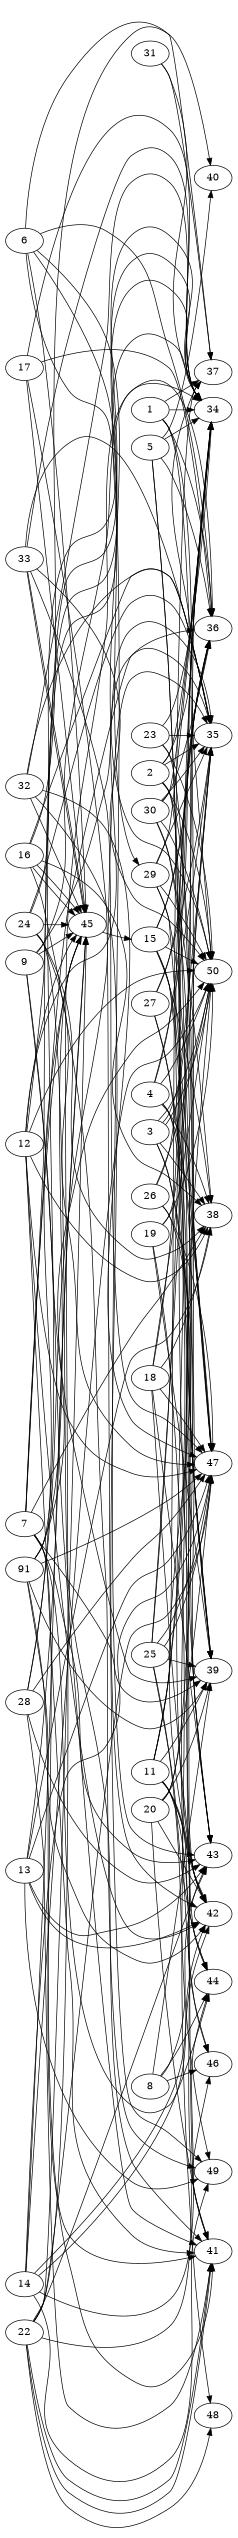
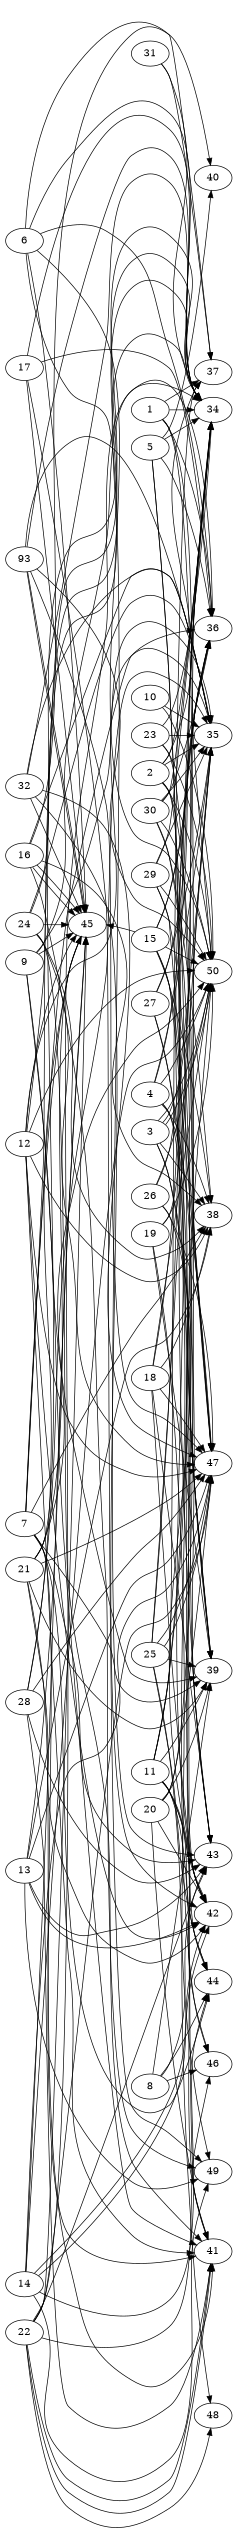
  digraph {
    rankdir=LR
    node [alpha=0.04]
    1 [alpha=0.13 expect_size=9483264]
    34 [alpha=0.08 expect_size=48761856]
    36 [expect_size=37386240]
    37 [alpha=0.02 expect_size=50619392]
    47 [alpha=0.18 expect_size=43259904]
    50 [alpha=0.01 expect_size=15876096]
    2 [alpha=0.17 expect_size=17899520]
    35 [expect_size=49225728]
    41 [alpha=0.02 expect_size=52224000]
    44 [alpha=0.19 expect_size=52297728]
    3 [alpha=0.03 expect_size=50636800]
    38 [alpha=0.05 expect_size=28747776]
    39 [alpha=0.01 expect_size=49090560]
    42 [alpha=0.07 expect_size=40226816]
    4 [alpha=0.12 expect_size=26853376]
    5 [alpha=0.11 expect_size=47267840]
    40 [alpha=0.05 expect_size=29831168]
    43 [expect_size=42060800]
    6 [alpha=0.16 expect_size=42616832]
    45 [alpha=0.16 expect_size=24385536]
    7 [alpha=0.05 expect_size=39438336]
    8 [alpha=0.09 expect_size=35373056]
    46 [alpha=0.03 expect_size=34780160]
    9 [alpha=0.14 expect_size=17800192]
+   10 [alpha=0.06 expect_size=39309312]
    11 [alpha=0.15 expect_size=23572480]
    12 [alpha=0.03 expect_size=6278144]
    13 [alpha=0.08 expect_size=47000576]
    49 [alpha=0.18 expect_size=13128704]
    14 [expect_size=5875712]
    15 [alpha=0.06 expect_size=34512896]
    16 [alpha=0.00 expect_size=12206080]
    17 [alpha=0.03 expect_size=50965504]
    18 [alpha=0.16 expect_size=15471616]
    19 [alpha=0.02 expect_size=36370432]
    48 [expect_size=48361472]
    20 [expect_size=23254016]
-   21 [alpha=0.07 expect_size=36900864 label=91]
+   21 [alpha=0.07 expect_size=36900864]
    22 [alpha=0.15 expect_size=24596480]
    23 [alpha=0.03 expect_size=30920704]
    24 [alpha=0.00 expect_size=49415168]
    25 [alpha=0.15 expect_size=11715584]
    26 [alpha=0.06 expect_size=25618432]
    27 [alpha=0.11 expect_size=25796608]
    28 [alpha=0.09 expect_size=32198656]
    29 [alpha=0.12 expect_size=22041600]
    30 [alpha=0.09 expect_size=27281408]
    31 [alpha=0.15 expect_size=35848192]
    32 [alpha=0.01 expect_size=51983360]
-   33 [expect_size=41155584]
+   33 [expect_size=41155584 label=93]
    1 -> 34
    1 -> 36
    1 -> 37
    1 -> 47
    1 -> 50
    2 -> 34
    2 -> 37
    2 -> 50
    2 -> 35
    2 -> 41
    2 -> 44
    3 -> 36
    3 -> 50
    3 -> 50
    3 -> 38
    3 -> 39
    3 -> 42
    4 -> 34
    4 -> 50
    4 -> 35
    4 -> 38
    4 -> 39
    4 -> 42
    5 -> 34
    5 -> 36
    5 -> 39
    5 -> 40
    5 -> 43
-   6 -> 29
+   6 -> 34
    6 -> 36
    6 -> 37
    6 -> 50
    6 -> 43
    6 -> 45
    7 -> 34
    7 -> 36
    7 -> 41
    7 -> 44
    7 -> 38
    7 -> 39
    7 -> 43
    7 -> 45
    8 -> 44
    8 -> 39
    8 -> 43
    8 -> 46
    9 -> 36
    9 -> 35
    9 -> 41
    9 -> 39
    9 -> 45
+   10 -> 50
+   10 -> 35
    11 -> 36
    11 -> 37
    11 -> 50
    11 -> 41
    11 -> 44
    11 -> 39
    11 -> 42
    11 -> 46
    12 -> 34
    12 -> 47
    12 -> 50
    12 -> 35
    12 -> 41
    12 -> 38
    12 -> 42
    12 -> 45
    13 -> 47
    13 -> 38
    13 -> 42
    13 -> 43
    13 -> 45
    13 -> 49
    14 -> 47
    14 -> 50
    14 -> 44
    14 -> 42
    14 -> 42
    14 -> 45
    14 -> 49
    15 -> 34
    15 -> 36
    15 -> 47
    15 -> 50
    15 -> 38
    15 -> 42
-   45 -> 15
+   15 -> 45
    16 -> 35
    16 -> 38
    16 -> 40
    16 -> 45
    16 -> 45
    16 -> 49
    17 -> 34
    17 -> 36
    17 -> 45
    17 -> 49
    18 -> 36
    18 -> 47
    18 -> 50
    18 -> 38
    18 -> 42
    18 -> 43
    19 -> 34
    19 -> 50
    19 -> 39
    19 -> 48
    20 -> 47
    20 -> 35
    20 -> 41
    20 -> 39
    20 -> 42
    21 -> 34
    21 -> 47
    21 -> 50
    21 -> 41
    21 -> 39
    21 -> 42
    21 -> 45
    22 -> 34
    22 -> 47
    22 -> 41
    22 -> 41
    22 -> 43
    22 -> 45
    22 -> 46
    22 -> 48
    23 -> 34
    23 -> 47
    23 -> 50
    23 -> 35
    24 -> 34
    24 -> 47
    24 -> 35
    24 -> 41
    24 -> 38
    24 -> 45
    25 -> 34
    25 -> 47
    25 -> 47
    25 -> 35
    25 -> 44
    25 -> 39
    25 -> 49
    26 -> 47
    26 -> 50
    26 -> 35
    26 -> 43
    27 -> 36
    27 -> 47
    27 -> 35
    27 -> 39
    28 -> 47
    28 -> 35
    28 -> 41
    28 -> 43
    28 -> 45
    29 -> 34
    29 -> 47
    29 -> 50
    29 -> 35
    29 -> 43
    30 -> 34
    30 -> 36
    30 -> 50
    30 -> 35
    30 -> 38
    30 -> 46
    31 -> 34
    31 -> 37
    32 -> 34
    32 -> 47
    32 -> 35
    32 -> 42
    32 -> 45
    33 -> 34
    33 -> 47
    33 -> 50
    33 -> 35
    33 -> 45
    33 -> 45
  }
